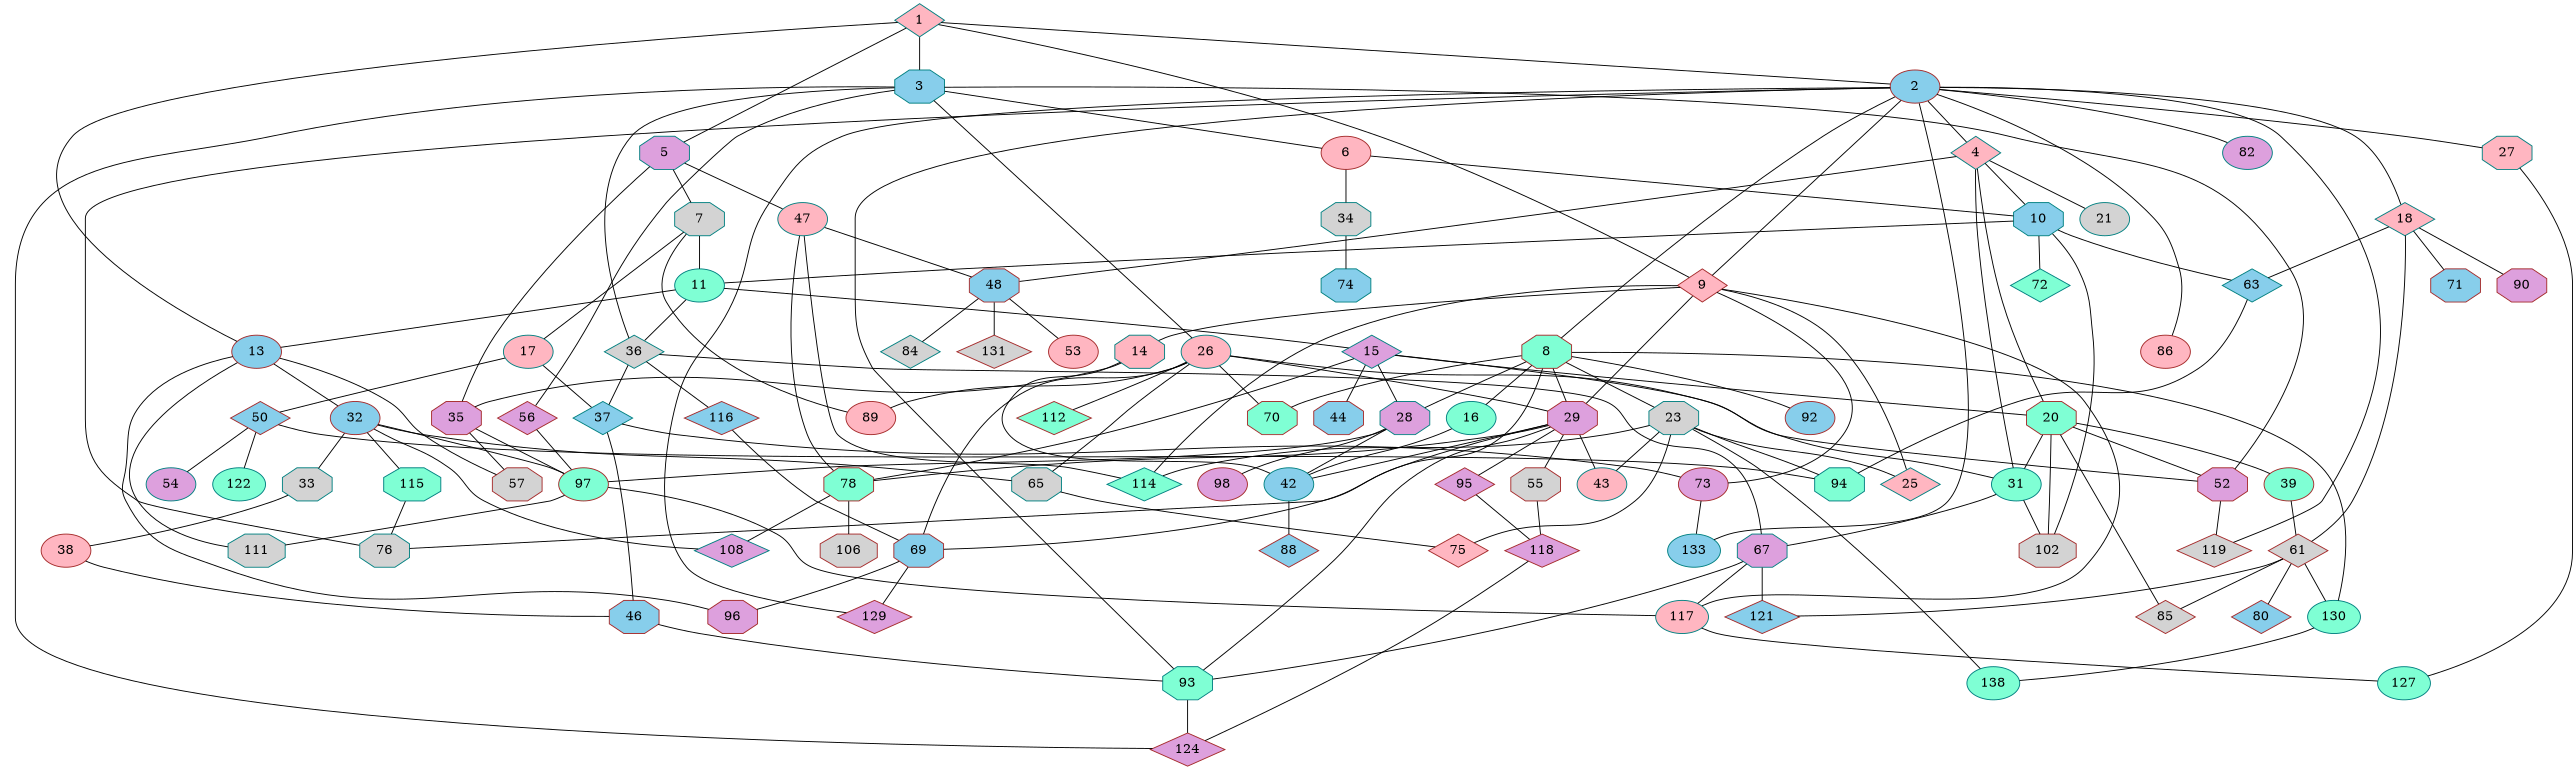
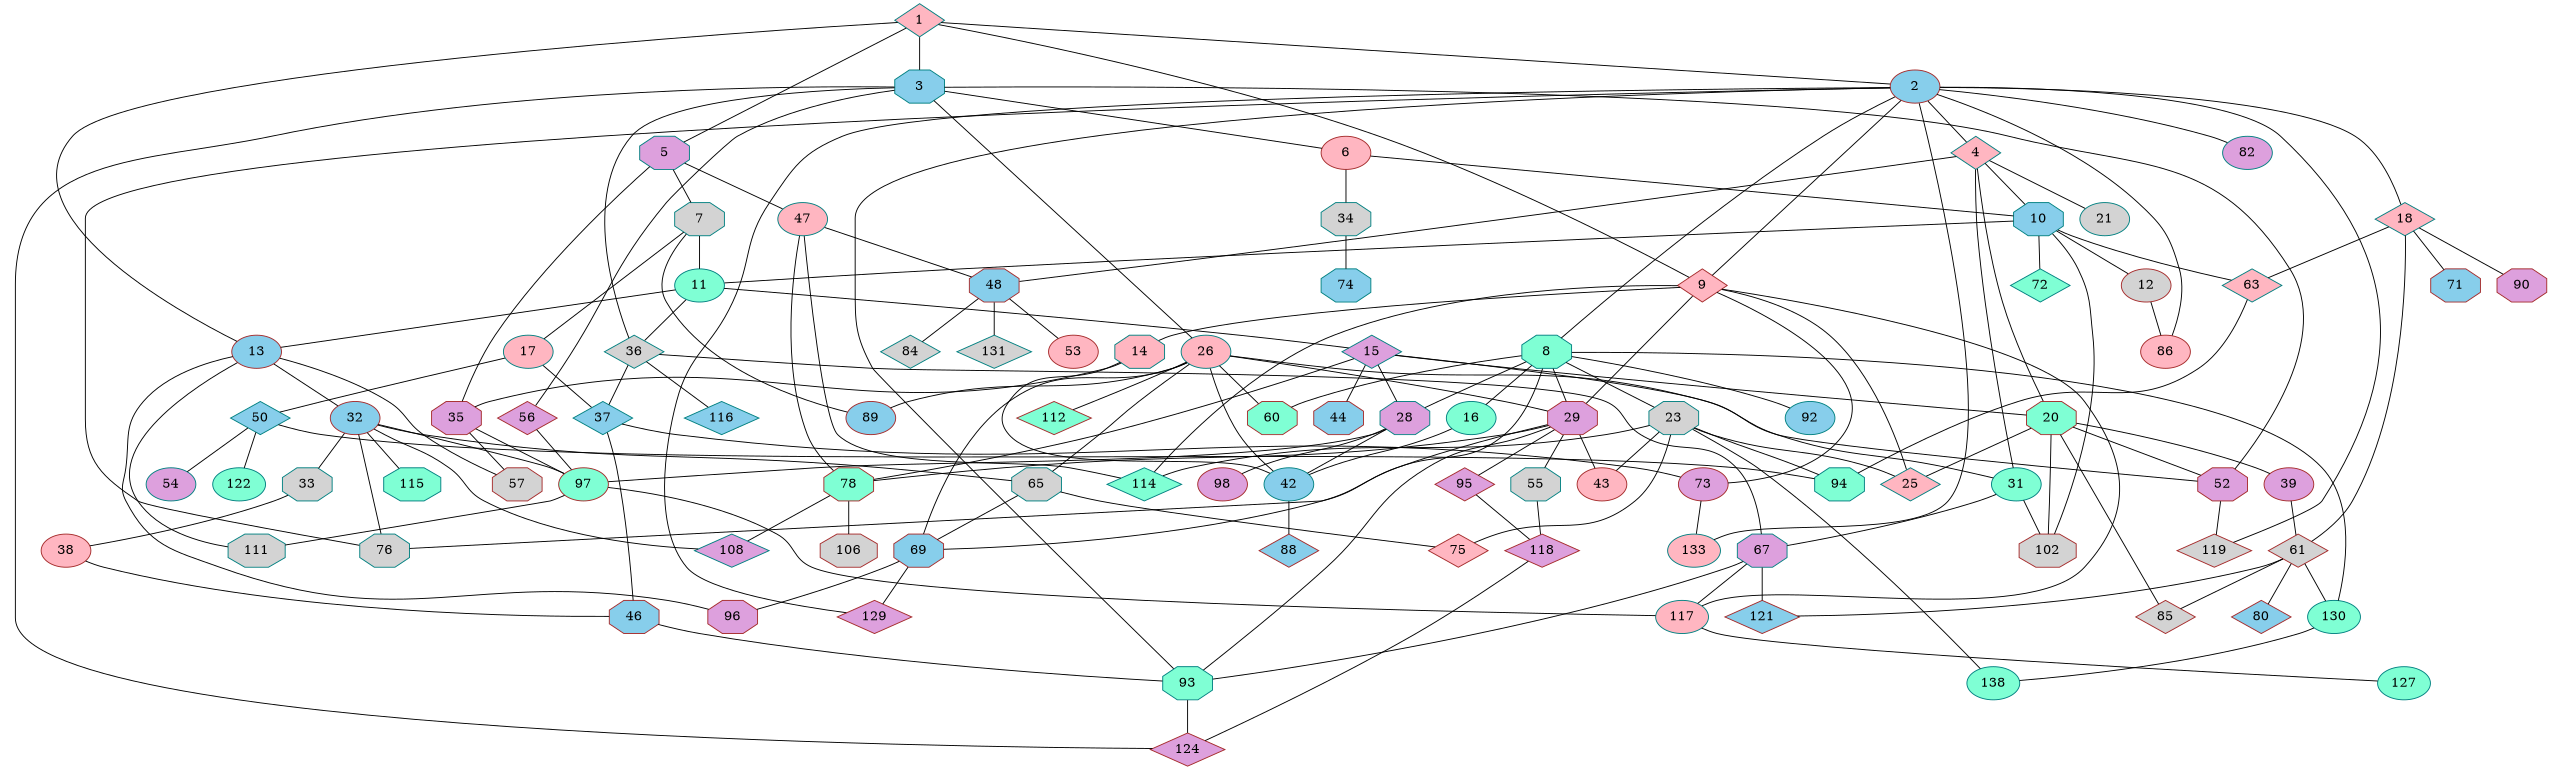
  graph {
    node [color=teal fillcolor=skyblue shape=octagon style=filled]
    2 [color=brown shape=ellipse super="+68"]
    9 [color=brown fillcolor=lightpink shape=diamond super="+110"]
    4 [fillcolor=lightpink shape=diamond super="+62"]
-   8 [color=brown fillcolor=aquamarine super="+58"]
+   8 [fillcolor=aquamarine super="+58"]
    18 [fillcolor=lightpink shape=diamond super="+51"]
-   27 [fillcolor=lightpink]
    76 [fillcolor=lightgrey super="+81"]
    82 [fillcolor=plum shape=ellipse]
    86 [color=brown fillcolor=lightpink shape=ellipse]
    93 [fillcolor=aquamarine]
    119 [color=brown fillcolor=lightgrey shape=diamond]
    129 [color=brown fillcolor=plum shape=diamond]
-   133 [shape=ellipse]
+   133 [fillcolor=lightpink shape=ellipse]
    1 [fillcolor=lightpink shape=diamond]
    3
    5 [fillcolor=plum]
    13 [color=brown shape=ellipse super="+22"]
    6 [color=brown fillcolor=lightpink shape=ellipse]
    26 [fillcolor=lightpink shape=ellipse super="+100"]
    36 [fillcolor=lightgrey shape=diamond super="+109"]
    52 [color=brown fillcolor=plum super="+128"]
    56 [color=brown fillcolor=plum shape=diamond super="+105"]
    124 [color=brown fillcolor=plum shape=diamond]
    7 [fillcolor=lightgrey]
    35 [color=brown fillcolor=plum super="+87"]
    47 [fillcolor=lightpink shape=ellipse super="+123"]
    29 [color=brown fillcolor=plum super="+41"]
    14 [fillcolor=lightpink super="+79"]
    25 [fillcolor=lightpink shape=diamond super="+135"]
    73 [color=brown fillcolor=plum shape=ellipse]
    114 [fillcolor=aquamarine shape=diamond]
    117 [fillcolor=lightpink shape=ellipse super="+134"]
    32 [color=brown shape=ellipse super="+104"]
    57 [color=brown fillcolor=lightgrey]
    96 [color=brown fillcolor=plum super="+137"]
    111 [fillcolor=lightgrey]
    10 [super="+40"]
    20 [color=brown fillcolor=aquamarine super="+126"]
    21 [fillcolor=lightgrey shape=ellipse super="+77"]
    31 [fillcolor=aquamarine shape=ellipse super="+59"]
    48 [color=brown super="+125"]
    16 [fillcolor=aquamarine shape=ellipse]
    23 [fillcolor=lightgrey super="+30"]
    28 [fillcolor=plum super="+45"]
    69 [color=brown]
-   70 [color=brown fillcolor=aquamarine]
-   92 [color=brown shape=ellipse]
+   70 [color=brown fillcolor=aquamarine label=60]
+   92 [shape=ellipse]
    130 [fillcolor=aquamarine shape=ellipse]
-   63 [shape=diamond super="+103"]
+   63 [fillcolor=lightpink shape=diamond super="+103"]
    61 [color=brown fillcolor=lightgrey shape=diamond super="+83"]
    71 [color=brown]
    90 [color=brown fillcolor=plum]
    127 [fillcolor=aquamarine shape=ellipse]
    34 [fillcolor=lightgrey super="+99"]
-   89 [color=brown fillcolor=lightpink shape=ellipse]
+   89 [color=brown shape=ellipse]
    65 [fillcolor=lightgrey super="+120"]
    112 [color=brown fillcolor=aquamarine shape=diamond super="+113"]
    37 [shape=diamond super="+49"]
    67 [fillcolor=plum super="+136"]
-   116 [color=brown shape=diamond]
+   116 [shape=diamond]
    97 [color=brown fillcolor=aquamarine shape=ellipse super="+101"]
    11 [fillcolor=aquamarine shape=ellipse super="+24"]
+   12 [color=brown fillcolor=lightgrey shape=ellipse super="+107"]
    72 [fillcolor=aquamarine shape=diamond]
    102 [color=brown fillcolor=lightgrey]
-   39 [color=brown fillcolor=aquamarine shape=ellipse]
+   39 [color=brown fillcolor=plum shape=ellipse]
    85 [color=brown fillcolor=lightgrey shape=diamond]
    53 [color=brown fillcolor=lightpink shape=ellipse]
    84 [fillcolor=lightgrey shape=diamond]
-   131 [color=brown fillcolor=lightgrey shape=diamond]
+   131 [fillcolor=lightgrey shape=diamond]
    17 [fillcolor=lightpink shape=ellipse super="+19"]
    78 [color=brown fillcolor=aquamarine super="+132"]
    74
    15 [fillcolor=plum shape=diamond]
-   50 [color=brown shape=diamond super="+60"]
+   50 [shape=diamond super="+60"]
    42 [shape=ellipse super="+64"]
-   43 [fillcolor=lightpink shape=ellipse]
+   43 [color=brown fillcolor=lightpink shape=ellipse]
    75 [color=brown fillcolor=lightpink shape=diamond]
    94 [fillcolor=aquamarine]
    138 [fillcolor=aquamarine shape=ellipse]
    98 [color=brown fillcolor=plum shape=ellipse]
-   55 [color=brown fillcolor=lightgrey]
+   55 [fillcolor=lightgrey]
    95 [color=brown fillcolor=plum shape=diamond super="+140"]
    44 [color=brown]
    33 [fillcolor=lightgrey]
    108 [fillcolor=plum shape=diamond]
    115 [fillcolor=aquamarine]
    88 [color=brown shape=diamond]
    106 [color=brown fillcolor=lightgrey]
    46 [color=brown]
    54 [fillcolor=plum shape=ellipse super="+66"]
    122 [fillcolor=aquamarine shape=ellipse]
    80 [color=brown shape=diamond]
    121 [color=brown shape=diamond]
    118 [color=brown fillcolor=plum shape=diamond super="+139"]
    38 [color=brown fillcolor=lightpink shape=ellipse super="+91"]
    2 -- 9
    2 -- 4
    2 -- 8
    2 -- 18
-   2 -- 27
    2 -- 76
    2 -- 82
    2 -- 86
    2 -- 93
    2 -- 119
    2 -- 129
    2 -- 133
    9 -- 29
    9 -- 14
    9 -- 25
    9 -- 73
    9 -- 114
    9 -- 117
    4 -- 10
    4 -- 20
    4 -- 21
    4 -- 31
    4 -- 48
    8 -- 29
    8 -- 16
    8 -- 23
    8 -- 28 [weight=2]
    8 -- 69
    8 -- 70
    8 -- 92
    8 -- 130
    18 -- 63
    18 -- 61
    18 -- 71
    18 -- 90
-   27 -- 127
    93 -- 124
    1 -- 2
    1 -- 9
    1 -- 3
    1 -- 5
    1 -- 13
    3 -- 6
    3 -- 26
    3 -- 36
    3 -- 52
    3 -- 56
    3 -- 124
    5 -- 7
    5 -- 35
    5 -- 47
    13 -- 32
    13 -- 57
    13 -- 96
    13 -- 111
    6 -- 10
    6 -- 34
    26 -- 52
    26 -- 29
    26 -- 69
    26 -- 70
    26 -- 89
    26 -- 65
    26 -- 112
    36 -- 37
    36 -- 67
    36 -- 116
    52 -- 119
    56 -- 97 [weight=2]
    7 -- 89
    7 -- 11
    7 -- 17
    35 -- 57
    35 -- 97
    47 -- 114
    47 -- 48
    47 -- 78
    29 -- 76
    29 -- 93
    29 -- 78
-   29 -- 42
+   26 -- 42
    29 -- 43
    29 -- 55
    29 -- 95 [weight=2]
    14 -- 35
    14 -- 42
    73 -- 133
    117 -- 127
-   115 -- 76
+   32 -- 76
    32 -- 65
    32 -- 97
    32 -- 33
    32 -- 108
    32 -- 115
    10 -- 63
    10 -- 11
+   10 -- 12
    10 -- 72
    10 -- 102
    20 -- 52
-   20 -- 31
+   20 -- 25
    20 -- 102
    20 -- 39
    20 -- 85
    31 -- 67
    31 -- 102
    48 -- 53
    48 -- 84
    48 -- 131
    16 -- 42
    23 -- 25
    23 -- 114
    23 -- 43
    23 -- 75
    23 -- 94
    23 -- 138
    28 -- 97
    28 -- 42
    28 -- 98
    69 -- 129
    69 -- 96
    130 -- 138
    63 -- 94
    61 -- 130
    61 -- 85
    61 -- 80
    61 -- 121
    34 -- 74
-   116 -- 69
+   65 -- 69
    65 -- 75
    37 -- 73
    37 -- 46
    67 -- 93
    67 -- 117
    67 -- 121
    97 -- 117
    97 -- 111
    11 -- 13
    11 -- 36
    11 -- 15
+   12 -- 86
    39 -- 61
    17 -- 37
    17 -- 50
    78 -- 108
    78 -- 106
    15 -- 20
    15 -- 31
    15 -- 28
    15 -- 78
    15 -- 44
    50 -- 94
    50 -- 54
    50 -- 122
    42 -- 88
    55 -- 118
    95 -- 118
    33 -- 38
    46 -- 93
    118 -- 124
    38 -- 46
  }
